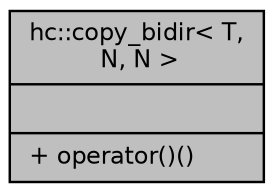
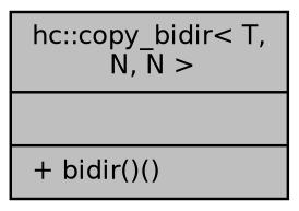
  digraph {
-   n1 [color=black fillcolor=grey75 fontcolor=black fontname=Helvetica fontsize=10 height=0.2 label="{hc::copy_bidir\< T,\l N, N \>\n||+ operator()()\l}" shape=record style=filled width=0.4]
+   n1 [color=black fillcolor=grey75 fontcolor=black fontname=Helvetica fontsize=10 height=0.2 label="{hc::copy_bidir\< T,\l N, N \>\n||+ bidir()()\l}" shape=record style=filled width=0.4]
  }
